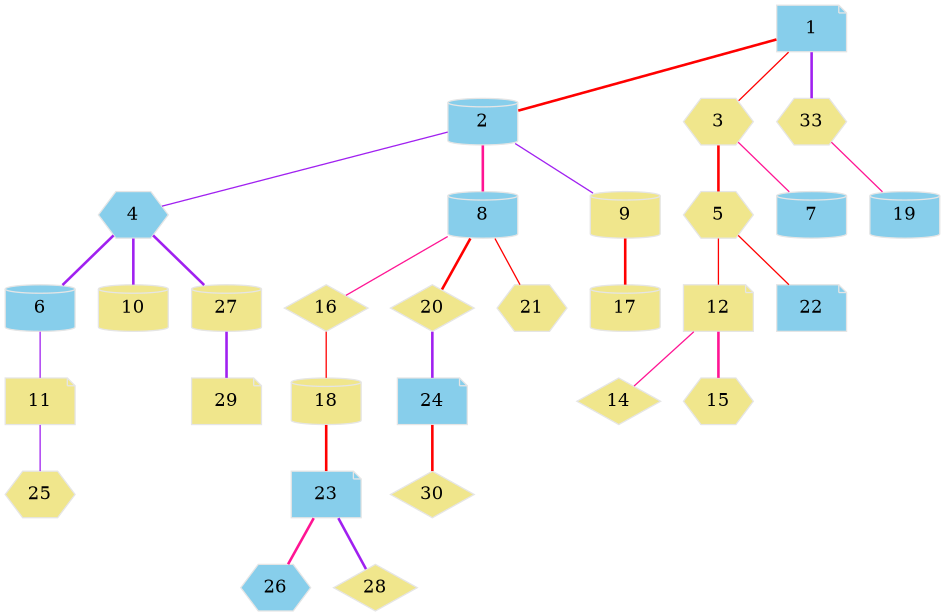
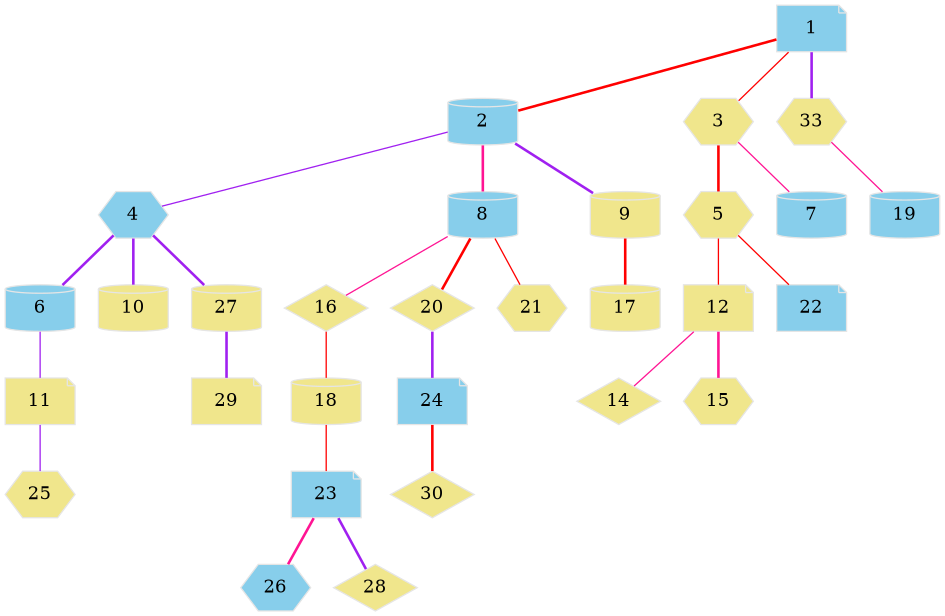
  graph {
    node [color=gray90 fillcolor=khaki shape=cylinder style=filled]
    edge [color=red style=bold weight=1.0]
    1 [fillcolor=skyblue shape=note]
    2 [fillcolor=skyblue]
    3 [shape=hexagon]
    n4 [label=33 shape=hexagon]
    4 [fillcolor=skyblue shape=hexagon]
    8 [fillcolor=skyblue]
    9
    5 [shape=hexagon]
    7 [fillcolor=skyblue]
    19 [fillcolor=skyblue]
    6 [fillcolor=skyblue]
    10
    27
    16 [shape=diamond]
    20 [shape=diamond]
    21 [shape=hexagon]
    17
    12 [shape=note]
    22 [fillcolor=skyblue shape=note]
    11 [shape=note]
    29 [shape=note]
    14 [shape=diamond]
    15 [shape=hexagon]
    25 [shape=hexagon]
    18
    24 [fillcolor=skyblue shape=note]
    23 [fillcolor=skyblue shape=note]
    26 [fillcolor=skyblue shape=hexagon]
    28 [shape=diamond]
    30 [shape=diamond]
    1 -- 2
    1 -- 3 [style=solid]
    1 -- n4 [color=purple weight=3.0]
    2 -- 4 [color=purple style=solid]
    2 -- 8 [color=deeppink weight=2.0]
-   2 -- 9 [color=purple style=solid]
+   2 -- 9 [color=purple]
    3 -- 5 [weight=2.0]
    3 -- 7 [color=deeppink style=solid]
    n4 -- 19 [color=deeppink style=solid]
    4 -- 6 [color=purple]
    4 -- 10 [color=purple weight=2.0]
    4 -- 27 [color=purple]
    8 -- 16 [color=deeppink style=solid]
    8 -- 20
    8 -- 21 [style=solid]
    9 -- 17 [weight=2.0]
    5 -- 12 [style=solid]
    5 -- 22 [style=solid]
    6 -- 11 [color=purple style=solid]
    27 -- 29 [color=purple]
    16 -- 18 [style=solid]
    20 -- 24 [color=purple]
    12 -- 14 [color=deeppink style=solid]
    12 -- 15 [color=deeppink weight=2.0]
    11 -- 25 [color=purple style=solid]
-   18 -- 23 [weight=4.0]
+   18 -- 23 [style=solid weight=4.0]
    24 -- 30
    23 -- 26 [color=deeppink]
    23 -- 28 [color=purple]
  }
